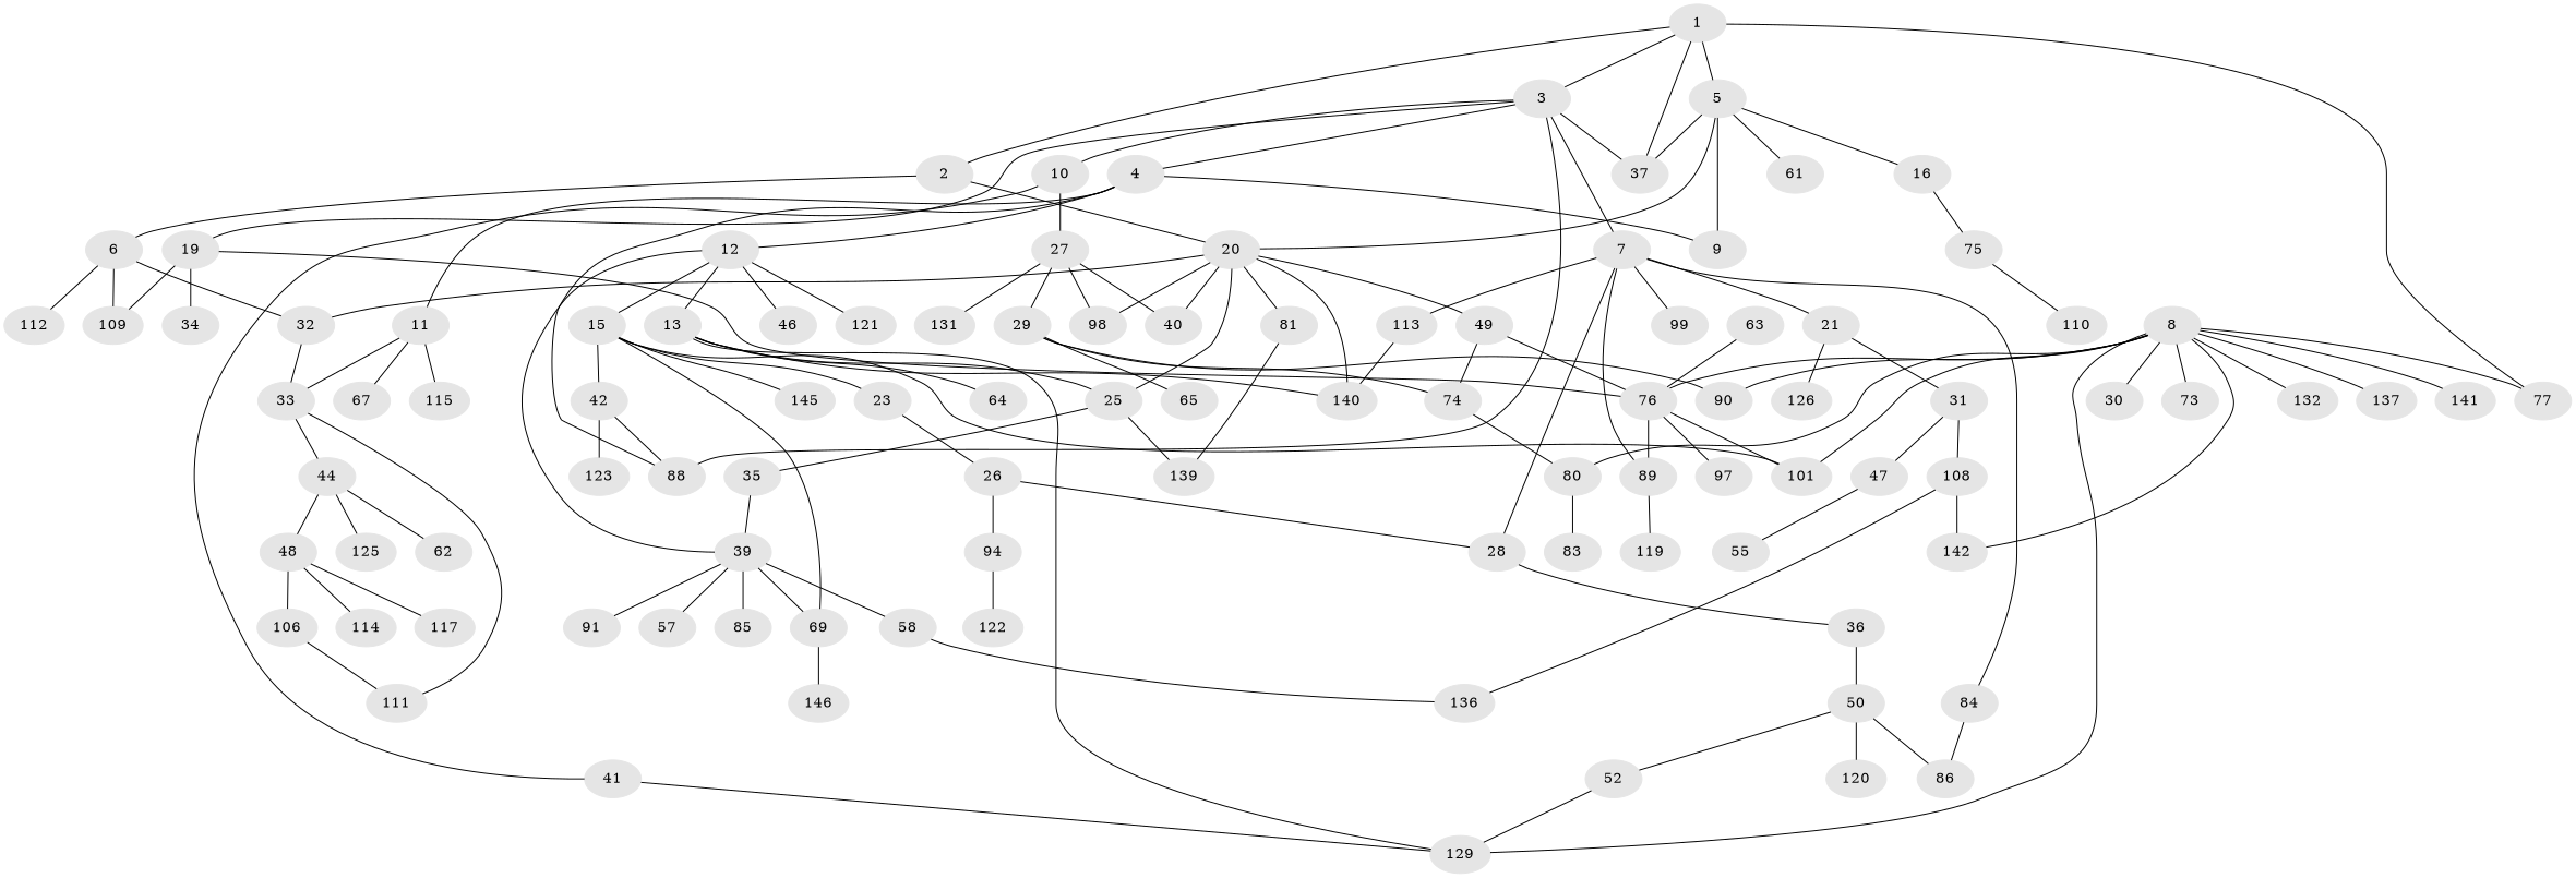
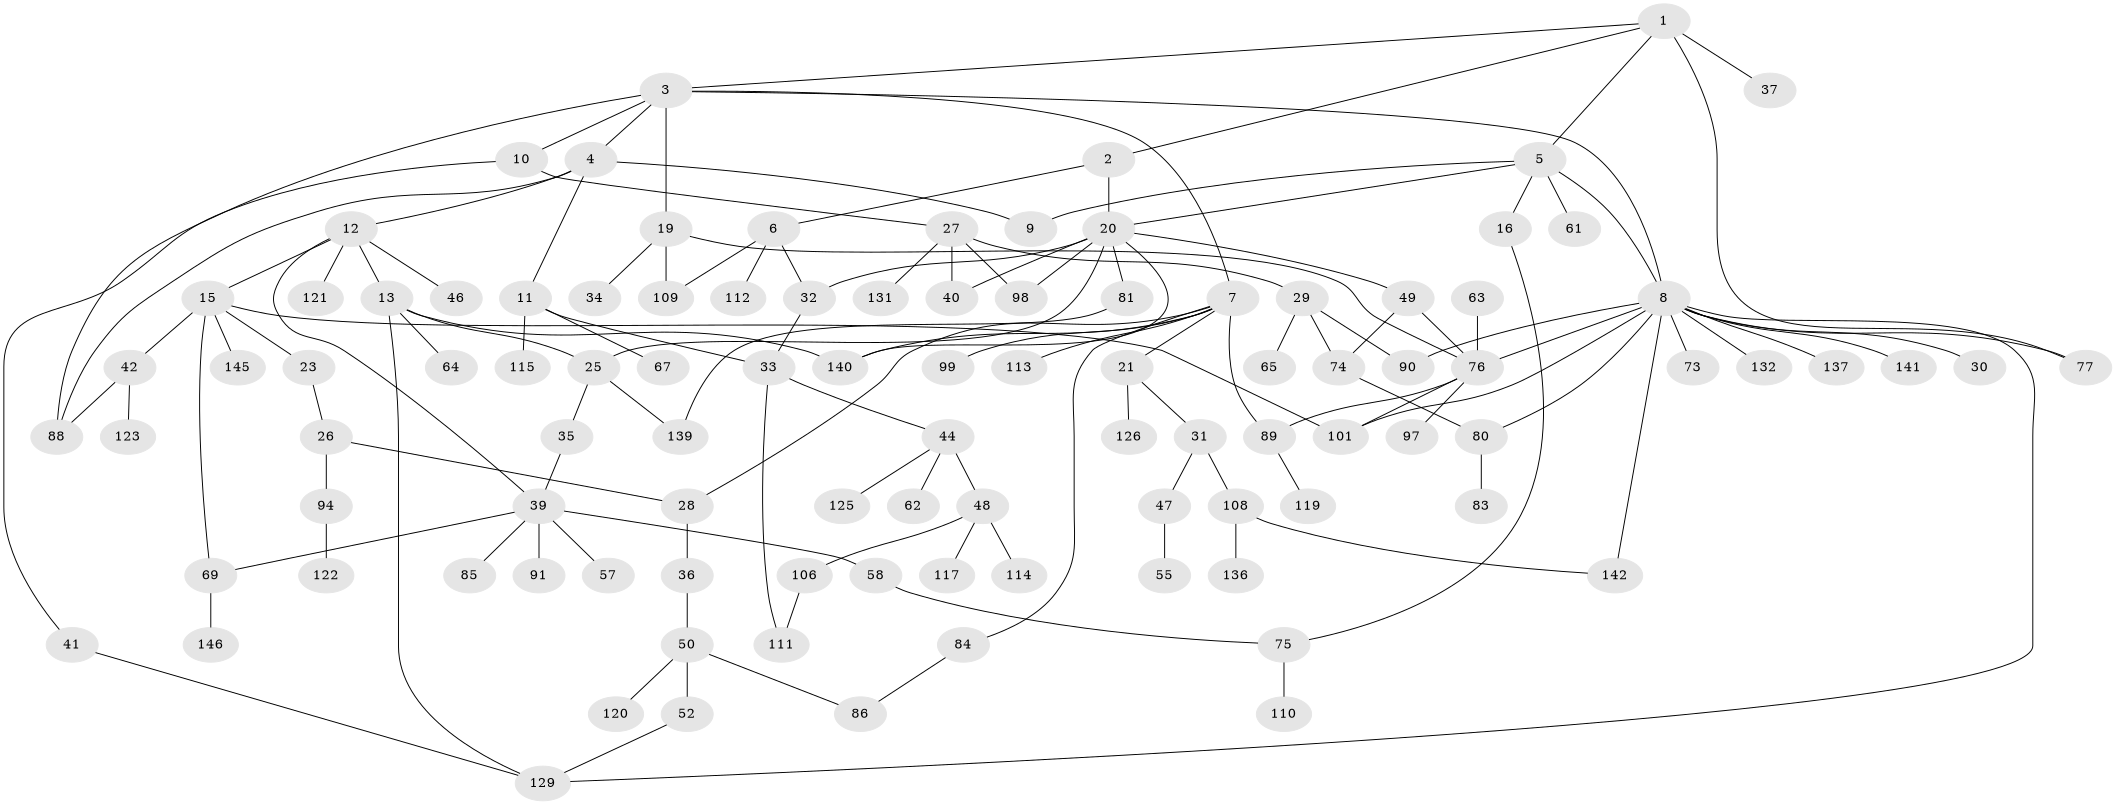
  graph {
    node [color=gray90 style=filled]
    1 [super="+51"]
    2 [super="+72"]
    3 [super="+134"]
    5
    77
    37 [super="+68"]
    6 [super="+18"]
    20 [super="+22"]
    4 [super="+127"]
    7 [super="+17"]
    8 [super="+78"]
    10 [super="+105"]
    19 [super="+128"]
    88 [super="+116"]
    9 [super="+102"]
    16
    61 [super="+103"]
    76 [super="+95"]
    63
    32
    109
    112
    140 [super="+147"]
    25 [super="+87"]
    40
    49
    81 [super="+104"]
    98
    11 [super="+14"]
    12 [super="+53"]
    21 [super="+60"]
    28 [super="+100"]
    84 [super="+138"]
    89 [super="+93"]
    99
    113
    30
    73 [super="+107"]
    80
    90
    101
    129
    132
    137
    141
    142
    27 [super="+130"]
    41 [super="+135"]
    34 [super="+45"]
    33 [super="+59"]
    67
    115
    13 [super="+56"]
    15 [super="+24"]
    39 [super="+43"]
    46
    121
    75 [super="+143"]
    31
    126
    36 [super="+38"]
    86
    119
    97
    83
    29 [super="+70"]
    131
    44 [super="+71"]
    111
    64
    23
    42 [super="+66"]
    69
    145
    57
    58
    85
    91
    35
    139
    26 [super="+92"]
    123
    146
    110 [super="+144"]
    74 [super="+133"]
    47 [super="+79"]
    108 [super="+118"]
    94
    122
    65
    50 [super="+96"]
    55 [super="+124"]
    136
    48 [super="+82"]
    62
    125
    52 [super="+54"]
    120
    106
    114
    117
    1 -- 2
    1 -- 3
    1 -- 5
    1 -- 77 [weight=2]
    1 -- 37
    2 -- 6
    2 -- 20
    3 -- 4
    3 -- 7
-   3 -- 37
+   3 -- 8
    3 -- 10
    3 -- 19
    3 -- 88
-   5 -- 37
+   5 -- 8
    5 -- 20
    5 -- 9
    5 -- 16
    5 -- 61
    6 -- 32
    6 -- 109
    6 -- 112
    20 -- 32
    20 -- 140
    20 -- 25
    20 -- 40
    20 -- 49
    20 -- 81
    20 -- 98
    4 -- 88
    4 -- 9
    4 -- 11
    4 -- 12
-   113 -- 140
+   7 -- 140
    7 -- 21
    7 -- 28
    7 -- 84
    7 -- 89
    7 -- 99
    7 -- 113
    8 -- 77
    8 -- 76
    8 -- 30
    8 -- 73
    8 -- 80
    8 -- 90
    8 -- 101
    8 -- 129
    8 -- 132
    8 -- 137
    8 -- 141
    8 -- 142
    10 -- 27
    10 -- 41
    19 -- 76
    19 -- 109
    19 -- 34
    16 -- 75
    76 -- 89
    76 -- 101
    76 -- 97
    63 -- 76
    32 -- 33
    25 -- 35
    25 -- 139
    49 -- 76
    49 -- 74
    81 -- 139
    11 -- 33
    11 -- 67
    11 -- 115
    12 -- 13
    12 -- 15
    12 -- 39
    12 -- 46
    12 -- 121
    21 -- 31
    21 -- 126
    28 -- 36
    84 -- 86
    89 -- 119
    80 -- 83
    27 -- 40
    27 -- 98
    27 -- 29
    27 -- 131
    41 -- 129
    33 -- 44
    33 -- 111
    13 -- 140
    13 -- 25
    13 -- 129
    13 -- 64
    15 -- 101
    15 -- 23
    15 -- 42
    15 -- 69
    15 -- 145
    39 -- 69
    39 -- 57
    39 -- 58
    39 -- 85
    39 -- 91
    75 -- 110
    31 -- 47
    31 -- 108
    36 -- 50
    29 -- 90
    29 -- 74
    29 -- 65
    44 -- 48
    44 -- 62
    44 -- 125
    23 -- 26
    42 -- 88
    42 -- 123
    69 -- 146
-   58 -- 136
+   58 -- 75
    35 -- 39
    26 -- 28
    26 -- 94
    74 -- 80
    47 -- 55
    108 -- 142
    108 -- 136
    94 -- 122
    50 -- 86
    50 -- 52
    50 -- 120
    48 -- 106
    48 -- 114
    48 -- 117
    52 -- 129
    106 -- 111
  }
